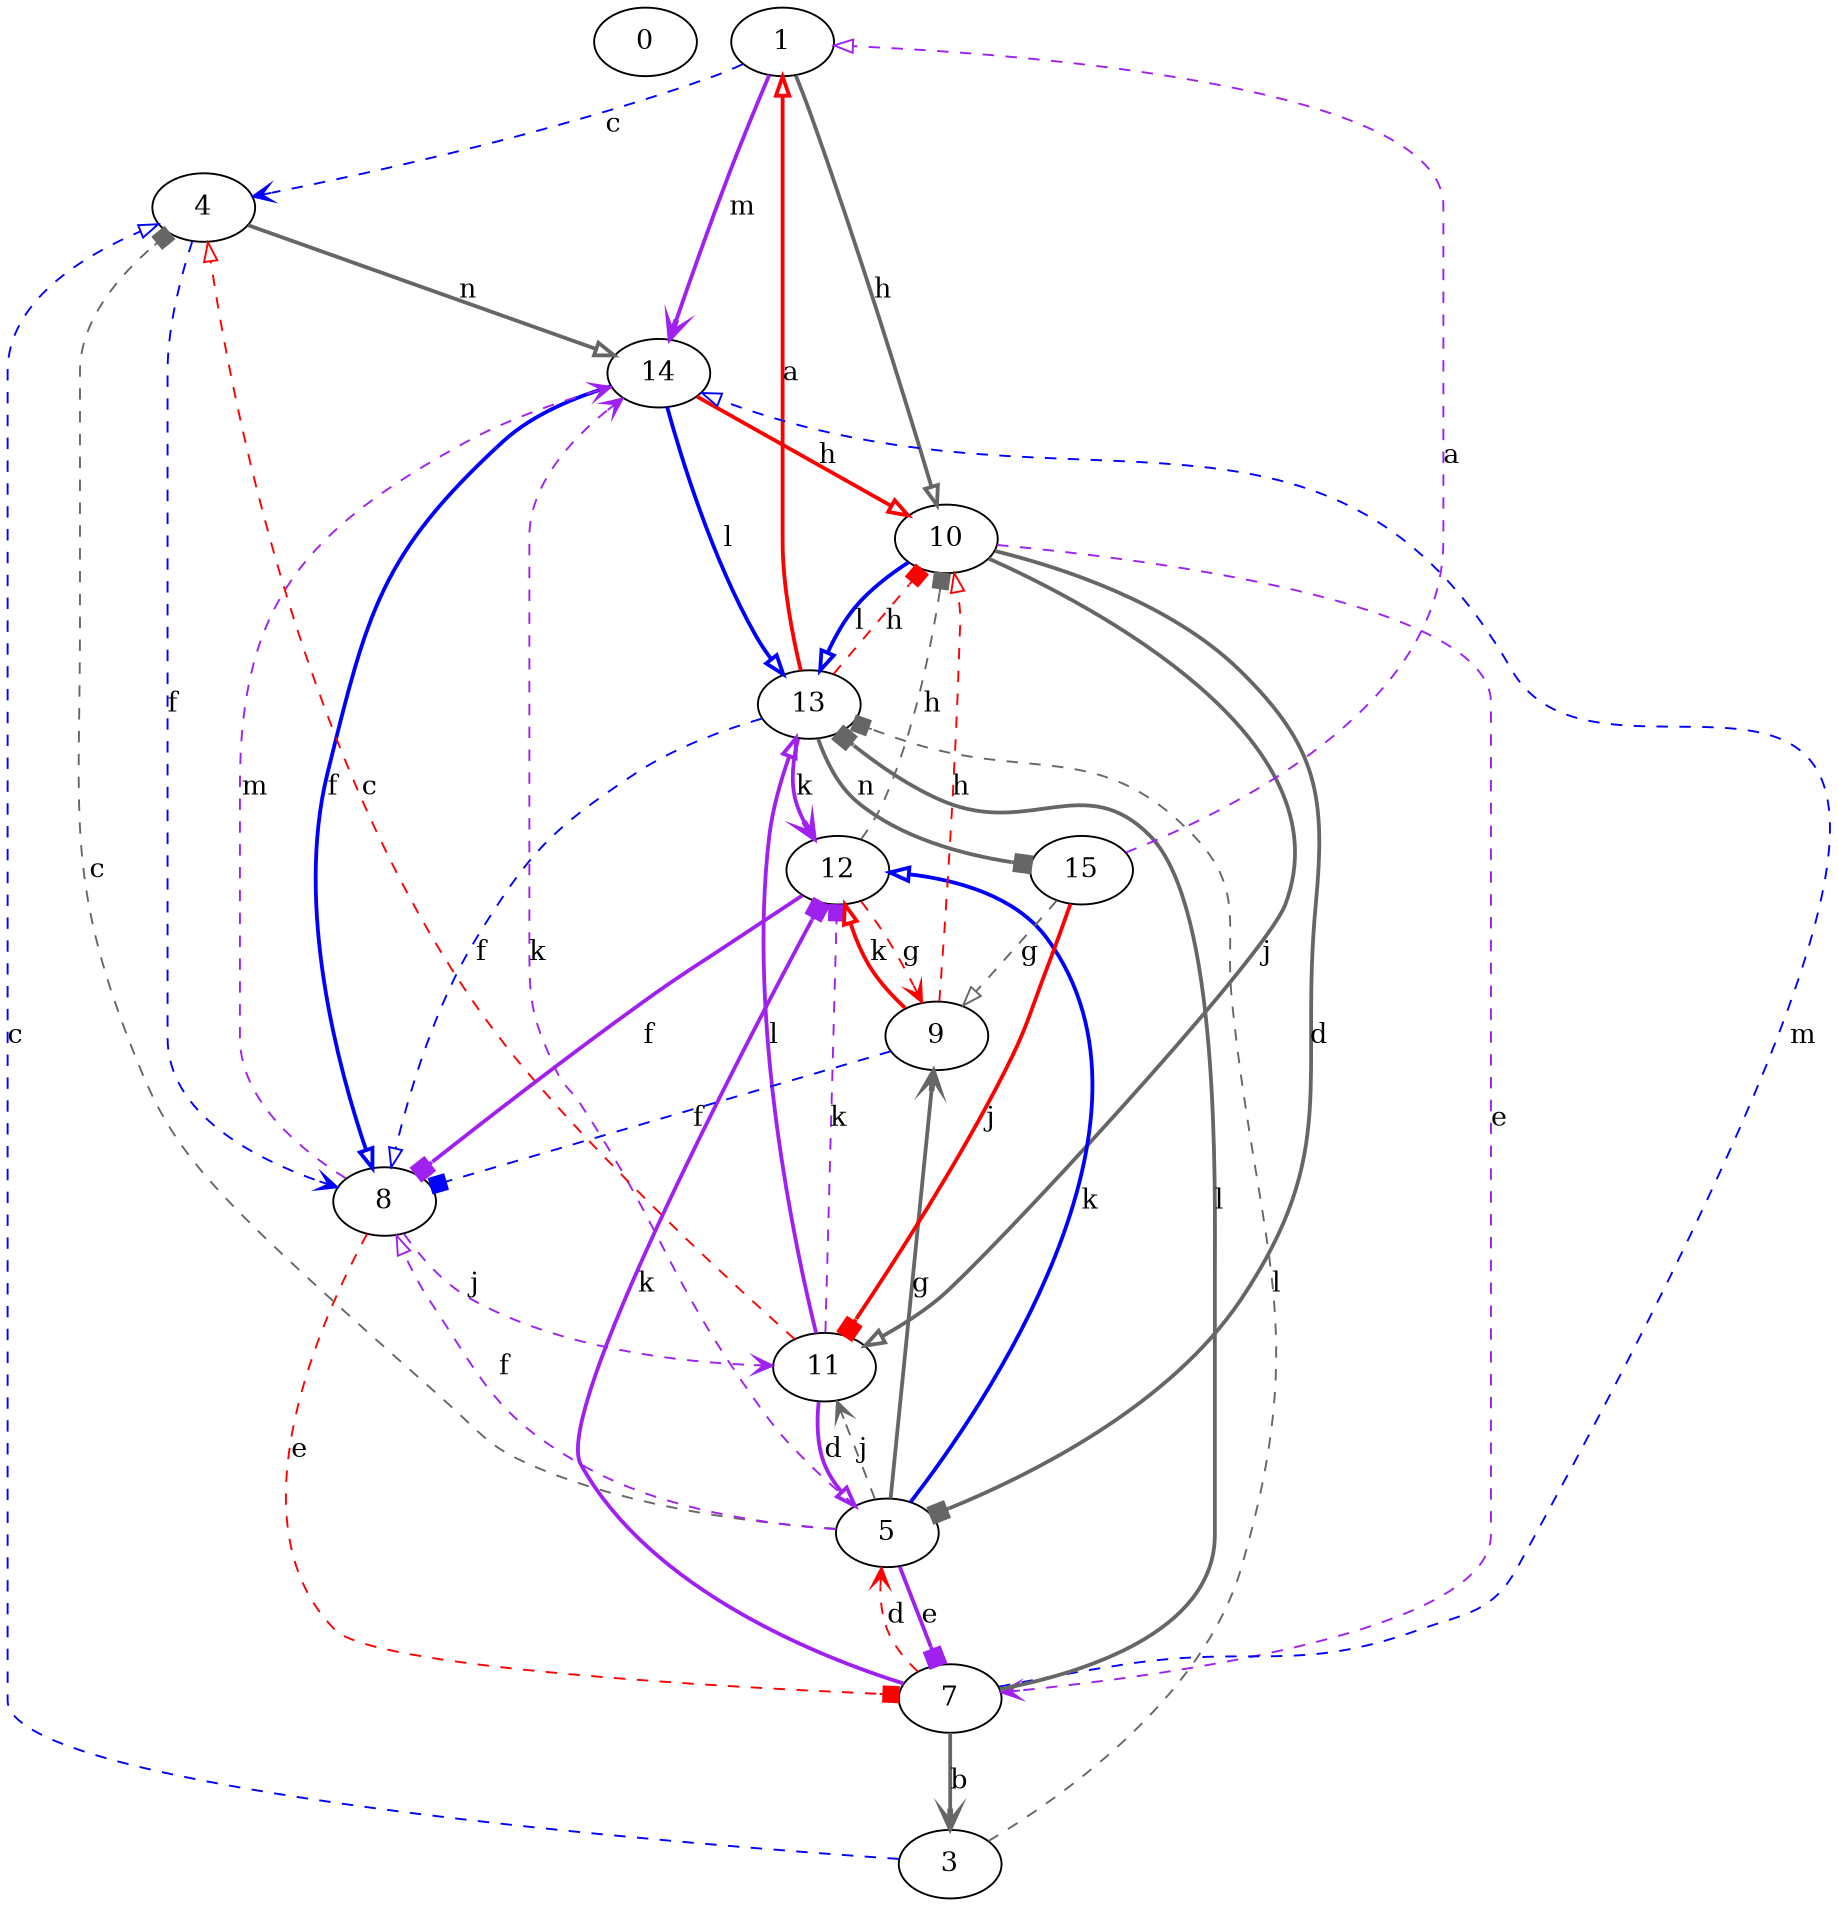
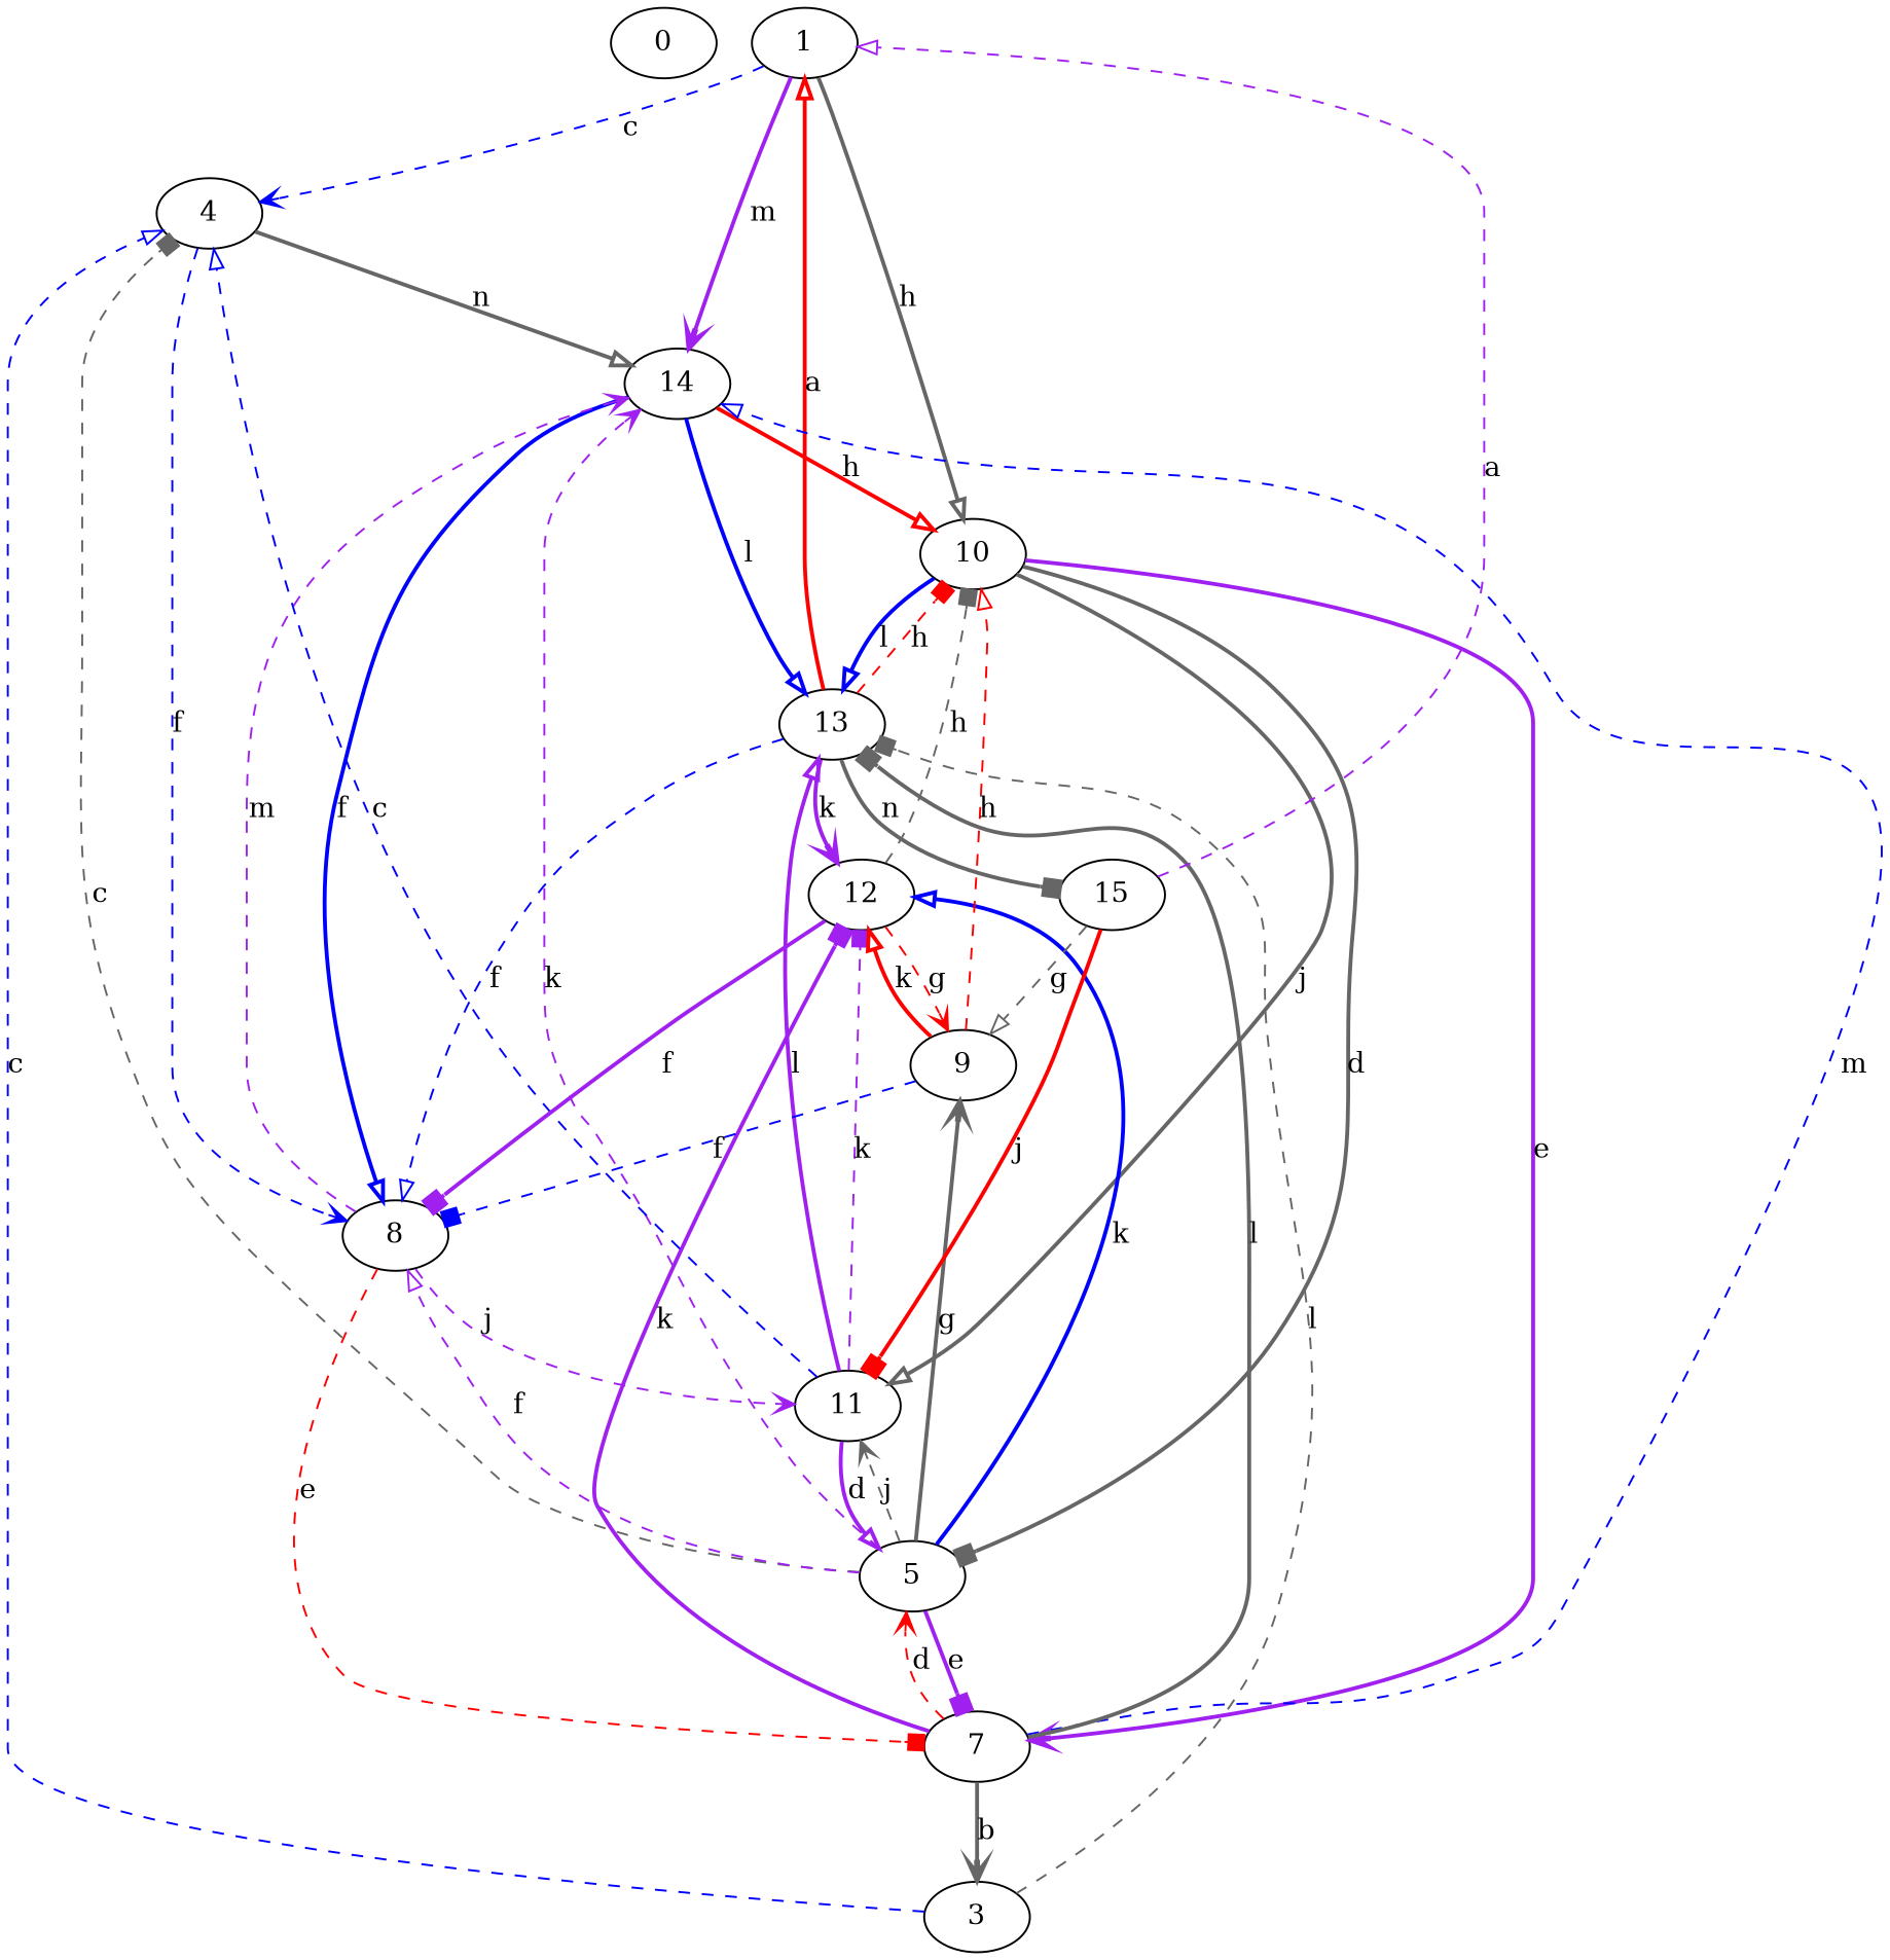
  strict digraph {
    edge [arrowhead=onormal color=purple style=bold]
    0
    1
    4
    10
    14
    8
    13
    5
    7
    11
    3
    15
    12
    9
    1 -> 4 [arrowhead=vee color=blue label=c style=dashed]
    1 -> 10 [color=gray40 label=h]
    1 -> 14 [arrowhead=vee label=m]
    4 -> 14 [color=gray40 label=n]
    4 -> 8 [arrowhead=vee color=blue label=f style=dashed]
    10 -> 13 [color=blue label=l]
    10 -> 5 [arrowhead=box color=gray40 label=d]
-   10 -> 7 [arrowhead=vee label=e style=dashed]
+   10 -> 7 [arrowhead=vee label=e]
    10 -> 11 [color=gray40 label=j]
    14 -> 10 [color=red label=h]
    14 -> 8 [color=blue label=f]
    14 -> 13 [color=blue label=l]
    8 -> 14 [arrowhead=vee label=m style=dashed]
    8 -> 7 [arrowhead=box color=red label=e style=dashed]
    8 -> 11 [arrowhead=vee label=j style=dashed]
    13 -> 1 [color=red label=a]
    13 -> 10 [arrowhead=box color=red label=h style=dashed]
    13 -> 8 [color=blue label=f style=dashed]
    13 -> 15 [arrowhead=box color=gray40 label=n]
    13 -> 12 [arrowhead=vee label=k]
    5 -> 4 [arrowhead=box color=gray40 label=c style=dashed]
    5 -> 14 [arrowhead=vee label=k style=dashed]
    5 -> 8 [label=f style=dashed]
    5 -> 7 [arrowhead=box label=e]
    5 -> 11 [arrowhead=vee color=gray40 label=j style=dashed]
    5 -> 12 [color=blue label=k]
    5 -> 9 [arrowhead=vee color=gray40 label=g]
    7 -> 14 [color=blue label=m style=dashed]
    7 -> 13 [arrowhead=box color=gray40 label=l]
    7 -> 5 [arrowhead=vee color=red label=d style=dashed]
    7 -> 3 [arrowhead=vee color=gray40 label=b]
    7 -> 12 [arrowhead=box label=k]
-   11 -> 4 [color=red label=c style=dashed]
+   11 -> 4 [color=blue label=c style=dashed]
    11 -> 13 [label=l]
    11 -> 5 [label=d]
    11 -> 12 [arrowhead=box label=k style=dashed]
    3 -> 4 [color=blue label=c style=dashed]
    3 -> 13 [arrowhead=box color=gray40 label=l style=dashed]
    15 -> 1 [label=a style=dashed]
    15 -> 11 [arrowhead=box color=red label=j]
    15 -> 9 [color=gray40 label=g style=dashed]
    12 -> 10 [arrowhead=box color=gray40 label=h style=dashed]
    12 -> 8 [arrowhead=box label=f]
    12 -> 9 [arrowhead=vee color=red label=g style=dashed]
    9 -> 10 [color=red label=h style=dashed]
    9 -> 8 [arrowhead=box color=blue label=f style=dashed]
    9 -> 12 [color=red label=k]
  }
